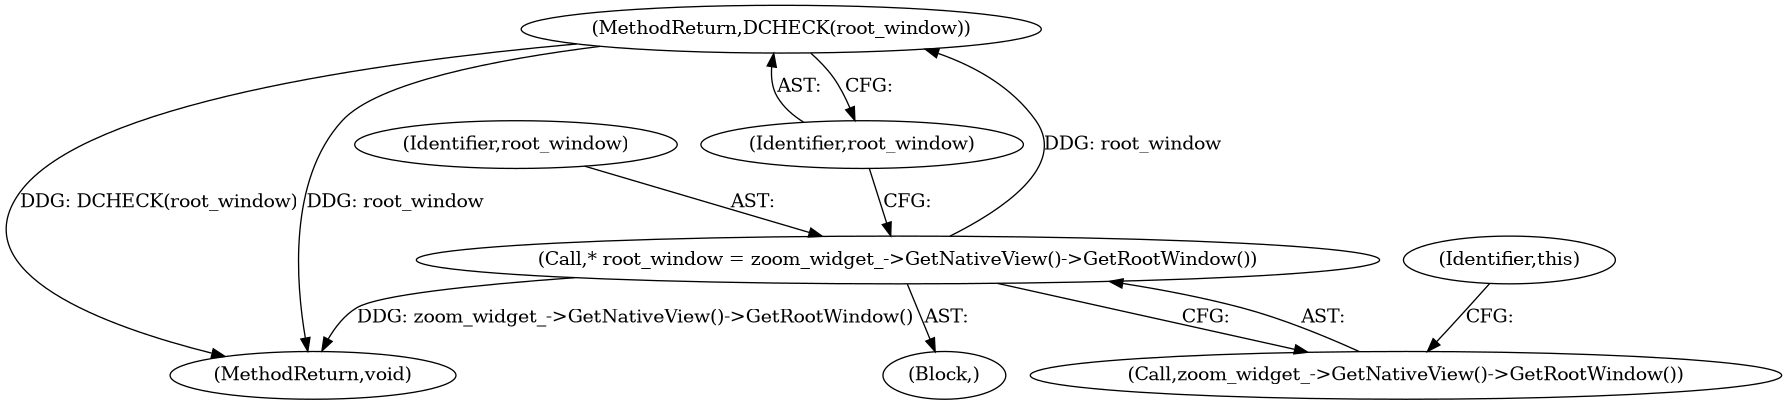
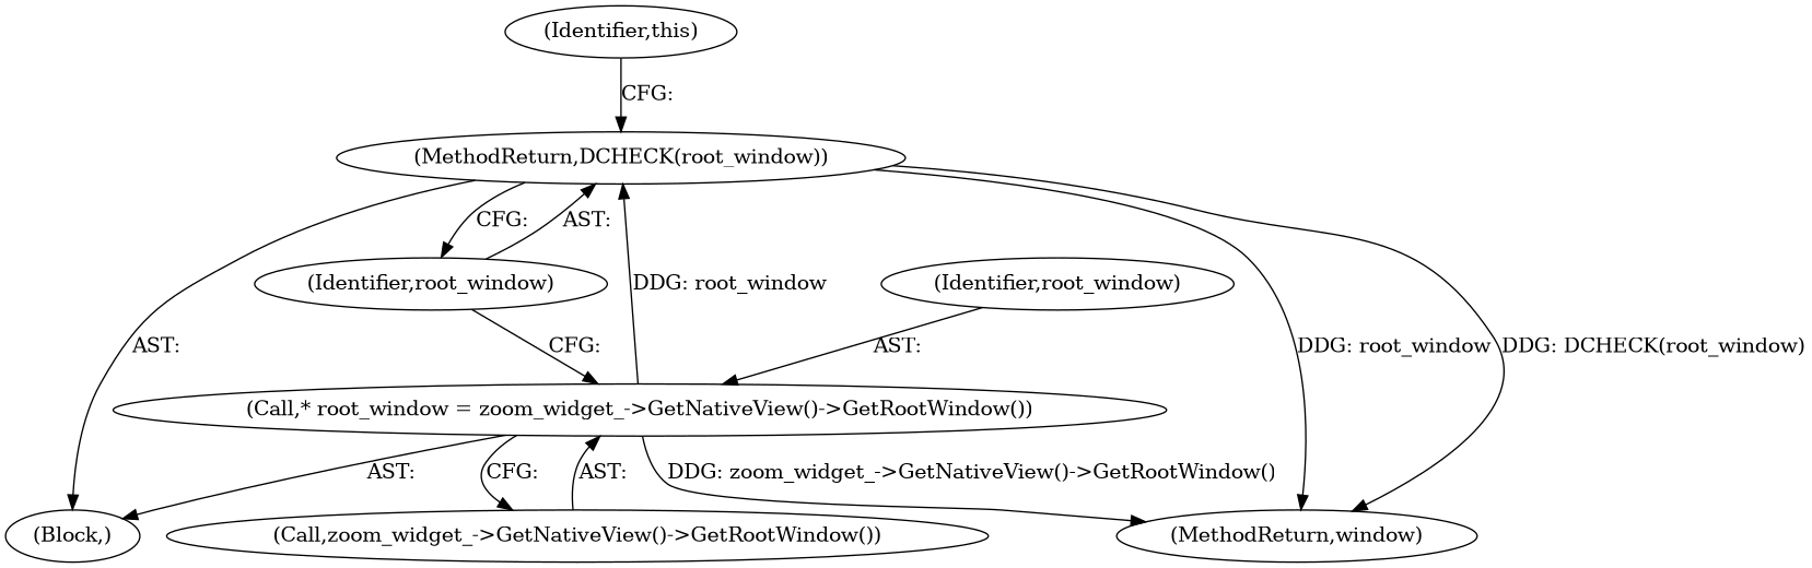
  digraph {
    n1 [label="(MethodReturn,DCHECK(root_window))"]
    n2 [label="(Identifier,root_window)"]
    n3 [label="(Block,)"]
-   n4 [label="(MethodReturn,void)"]
+   n4 [label="(MethodReturn,window)"]
    n5 [label="(Call,* root_window = zoom_widget_->GetNativeView()->GetRootWindow())"]
    n6 [label="(Call,zoom_widget_->GetNativeView()->GetRootWindow())"]
    n7 [label="(Identifier,this)"]
    n8 [label="(Identifier,root_window)"]
    n1 -> n2 [label="CFG: "]
+   n1 -> n3 [label="AST: "]
    n1 -> n4 [label="DDG: root_window"]
    n1 -> n4 [label="DDG: DCHECK(root_window)"]
    n2 -> n1 [label="AST: "]
    n2 -> n5 [label="CFG: "]
    n5 -> n1 [label="DDG: root_window"]
    n5 -> n3 [label="AST: "]
    n5 -> n4 [label="DDG: zoom_widget_->GetNativeView()->GetRootWindow()"]
    n5 -> n6 [label="CFG: "]
    n6 -> n5 [label="AST: "]
-   n7 -> n6 [label="CFG: "]
+   n7 -> n1 [label="CFG: "]
    n8 -> n5 [label="AST: "]
  }
